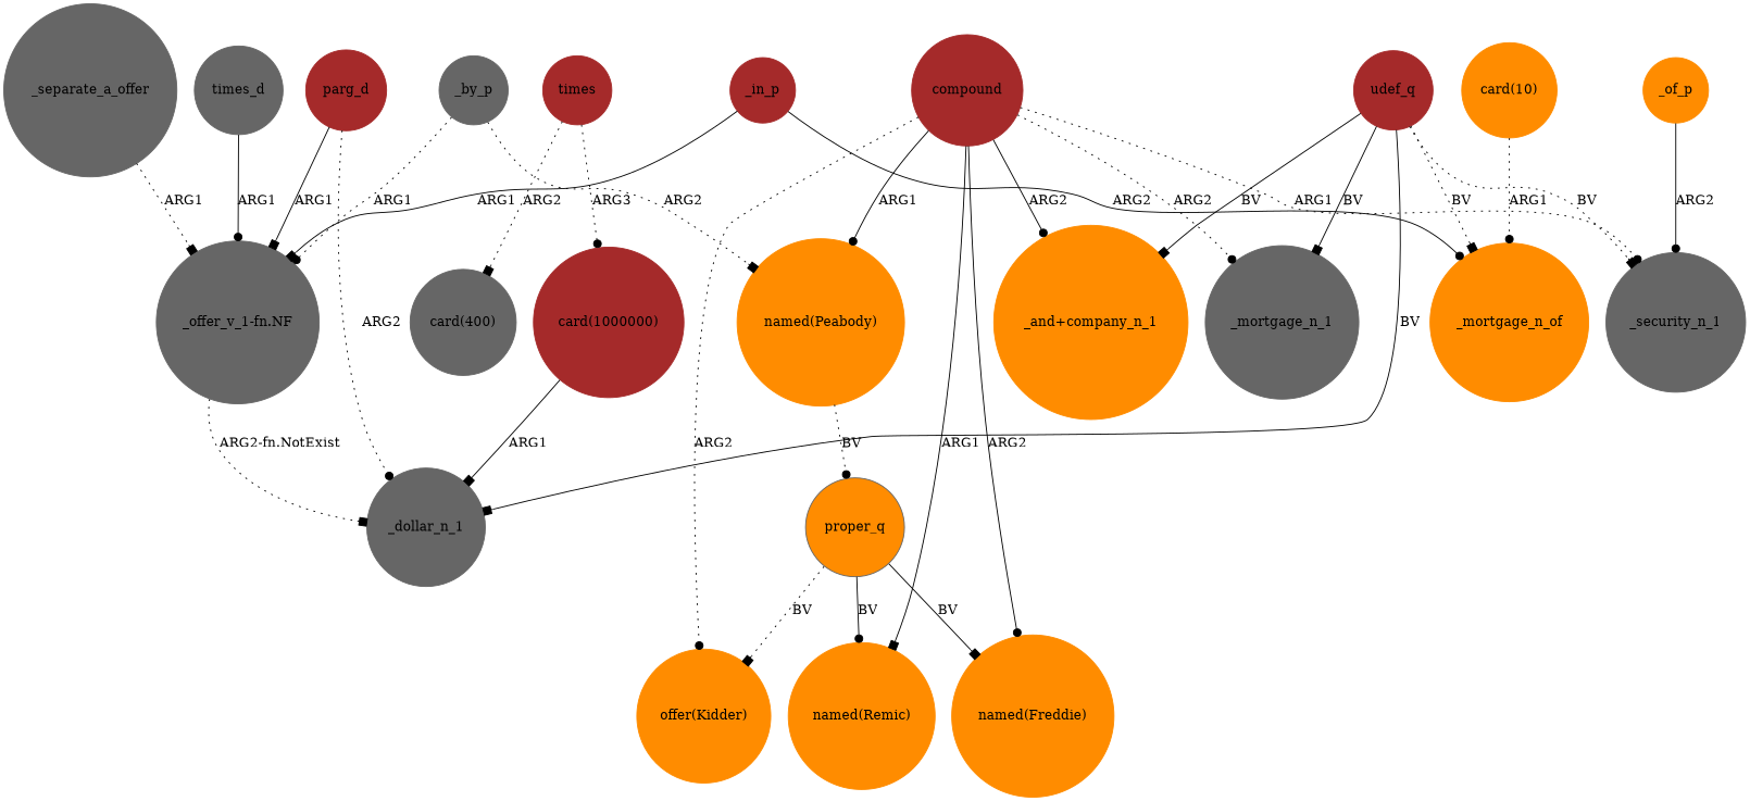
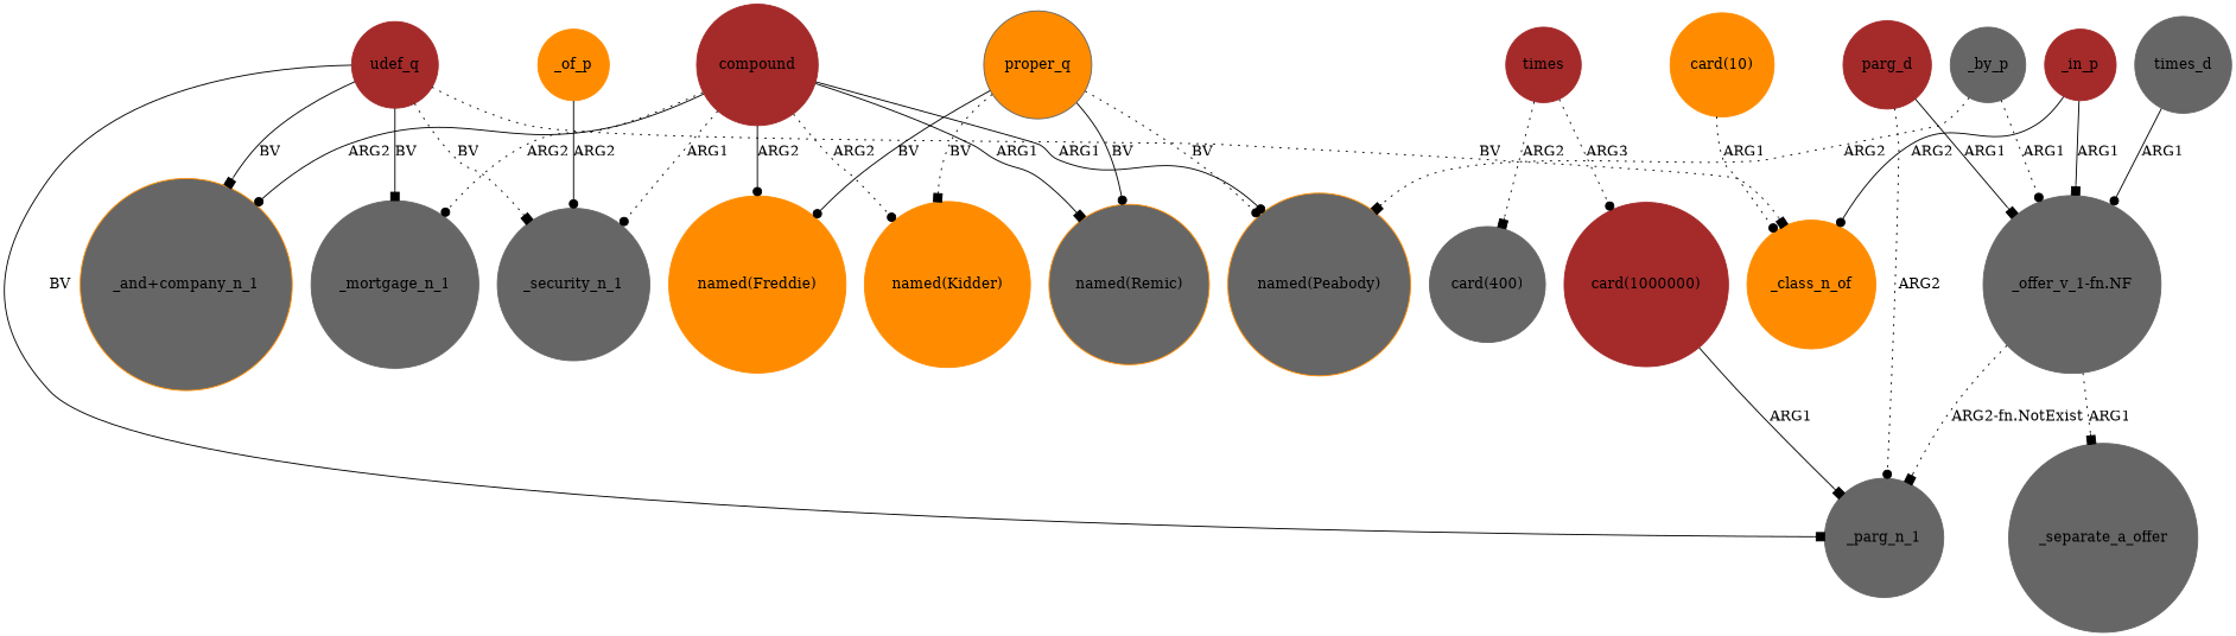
  digraph {
    node [color=gray40 shape=circle style=filled]
    edge [arrowhead=dot style=dotted]
    _by_p
    "_offer_v_1-fn.NF"
-   "named(Peabody)" [color=darkorange]
-   _dollar_n_1
+   "named(Peabody)" [color=darkorange fillcolor=gray40]
+   _dollar_n_1 [label=_parg_n_1]
    compound [color=brown]
-   "named(Kidder)" [color=darkorange label="offer(Kidder)"]
+   "named(Kidder)" [color=darkorange]
    _mortgage_n_1
-   "named(Remic)" [color=darkorange]
+   "named(Remic)" [color=darkorange fillcolor=gray40]
    _security_n_1
-   "_and+company_n_1" [color=darkorange]
+   "_and+company_n_1" [color=darkorange fillcolor=gray40]
    "named(Freddie)" [color=darkorange]
    "card(1000000)" [color=brown]
    _in_p [color=brown]
-   _class_n_of [color=darkorange label=_mortgage_n_of]
+   _class_n_of [color=darkorange]
    udef_q [color=brown]
    times [color=brown]
    "card(400)"
    _of_p [color=darkorange]
    proper_q [fillcolor=darkorange]
    n20 [label=_separate_a_offer]
    n21 [label=times_d]
    "card(10)" [color=darkorange]
    parg_d [color=brown]
    _by_p -> "_offer_v_1-fn.NF" [label=ARG1]
    _by_p -> "named(Peabody)" [arrowhead=box label=ARG2]
    "_offer_v_1-fn.NF" -> _dollar_n_1 [arrowhead=box label="ARG2-fn.NotExist"]
    compound -> "named(Peabody)" [label=ARG1 style=solid]
    compound -> "named(Kidder)" [label=ARG2]
    compound -> _mortgage_n_1 [label=ARG2]
    compound -> "named(Remic)" [arrowhead=box label=ARG1 style=solid]
    compound -> _security_n_1 [label=ARG1]
    compound -> "_and+company_n_1" [label=ARG2 style=solid]
    compound -> "named(Freddie)" [label=ARG2 style=solid]
    "card(1000000)" -> _dollar_n_1 [arrowhead=box label=ARG1 style=solid]
    _in_p -> "_offer_v_1-fn.NF" [arrowhead=box label=ARG1 style=solid]
    _in_p -> _class_n_of [label=ARG2 style=solid]
    udef_q -> _dollar_n_1 [arrowhead=box label=BV style=solid]
    udef_q -> _mortgage_n_1 [arrowhead=box label=BV style=solid]
    udef_q -> _security_n_1 [arrowhead=box label=BV]
    udef_q -> "_and+company_n_1" [arrowhead=box label=BV style=solid]
    udef_q -> _class_n_of [arrowhead=box label=BV]
    times -> "card(1000000)" [label=ARG3]
    times -> "card(400)" [arrowhead=box label=ARG2]
    _of_p -> _security_n_1 [label=ARG2 style=solid]
-   "named(Peabody)" -> proper_q [label=BV]
+   proper_q -> "named(Peabody)" [label=BV]
    proper_q -> "named(Kidder)" [arrowhead=box label=BV]
    proper_q -> "named(Remic)" [label=BV style=solid]
-   proper_q -> "named(Freddie)" [arrowhead=box label=BV style=solid]
-   n20 -> "_offer_v_1-fn.NF" [arrowhead=box label=ARG1]
+   proper_q -> "named(Freddie)" [label=BV style=solid]
+   "_offer_v_1-fn.NF" -> n20 [arrowhead=box label=ARG1]
    n21 -> "_offer_v_1-fn.NF" [label=ARG1 style=solid]
    "card(10)" -> _class_n_of [label=ARG1]
    parg_d -> "_offer_v_1-fn.NF" [arrowhead=box label=ARG1 style=solid]
    parg_d -> _dollar_n_1 [label=ARG2]
  }
